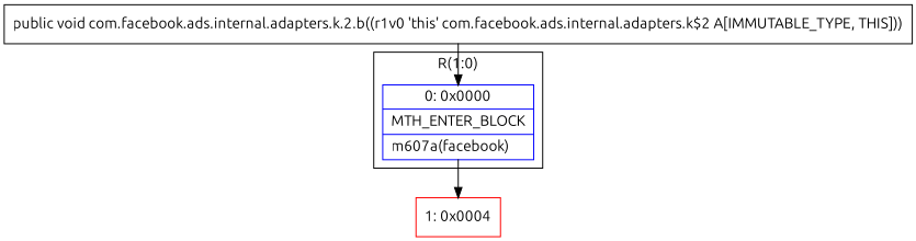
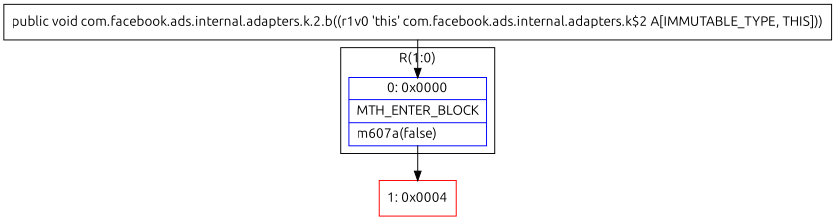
  digraph {
    fontname=Ubuntu
    node [shape=record fontname=Ubuntu]
    edge [fontname=Ubuntu]
-   n1 [color=blue label="{0\:\ 0x0000|MTH_ENTER_BLOCK\l|m607a(facebook)\l}"]
+   n1 [color=blue label="{0\:\ 0x0000|MTH_ENTER_BLOCK\l|m607a(false)\l}"]
    n2 [color=red label="{1\:\ 0x0004}"]
    n3 [label="{public void com.facebook.ads.internal.adapters.k.2.b((r1v0 'this' com.facebook.ads.internal.adapters.k$2 A[IMMUTABLE_TYPE, THIS])) }"]
    subgraph cluster_1 {
      label="R(1:0)"
      n1
    }
    n1 -> n2
    n3 -> n1
  }
